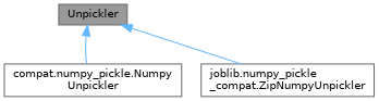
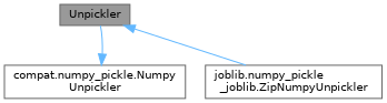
  digraph {
    node [color=gray40 fillcolor=white fontname=Helvetica fontsize=10 shape=box style=filled]
    edge [color=steelblue1 dir=back fontname=Helvetica fontsize=10 labelfontname=Helvetica labelfontsize=10 style=solid]
    n1 [fillcolor=grey60 fontcolor=black height=0.2 label=Unpickler width=0.4]
    n2 [height=0.2 label="compat.numpy_pickle.Numpy\lUnpickler" width=0.4]
-   n3 [height=0.2 label="joblib.numpy_pickle\l_compat.ZipNumpyUnpickler" width=0.4]
-   n1 -> n2
+   n3 [height=0.2 label="joblib.numpy_pickle\l_joblib.ZipNumpyUnpickler" width=0.4]
+   n2 -> n1
    n1 -> n3
  }
